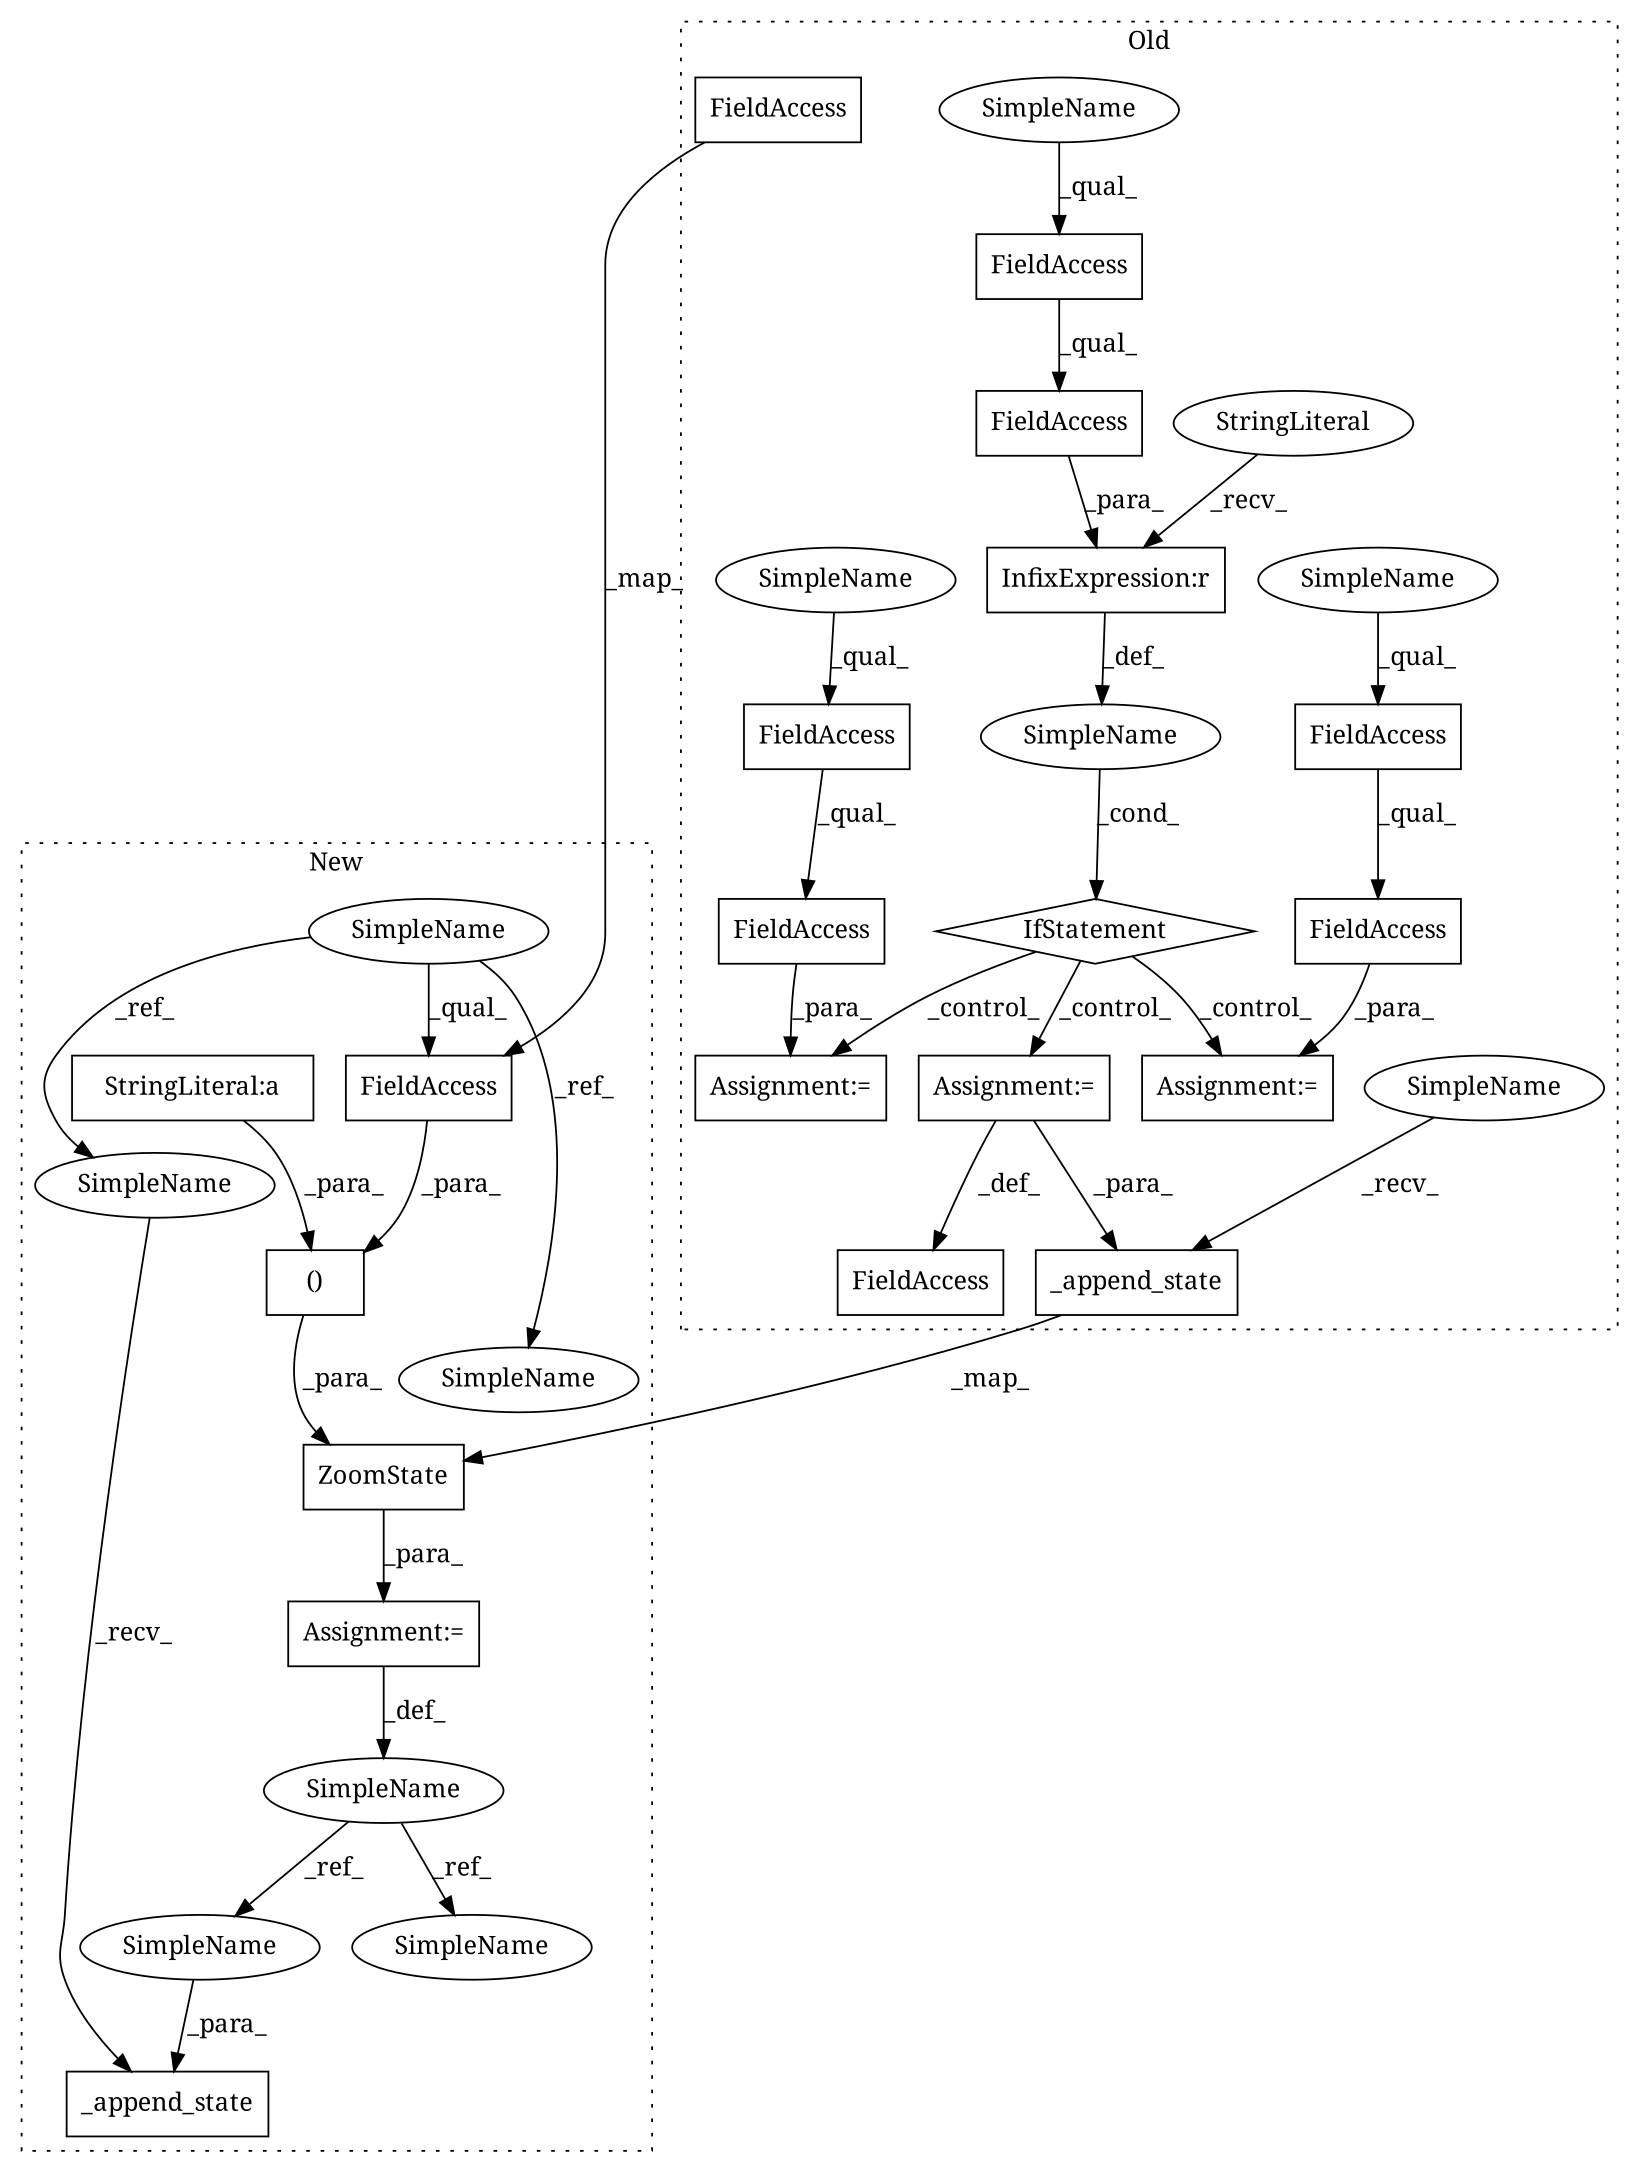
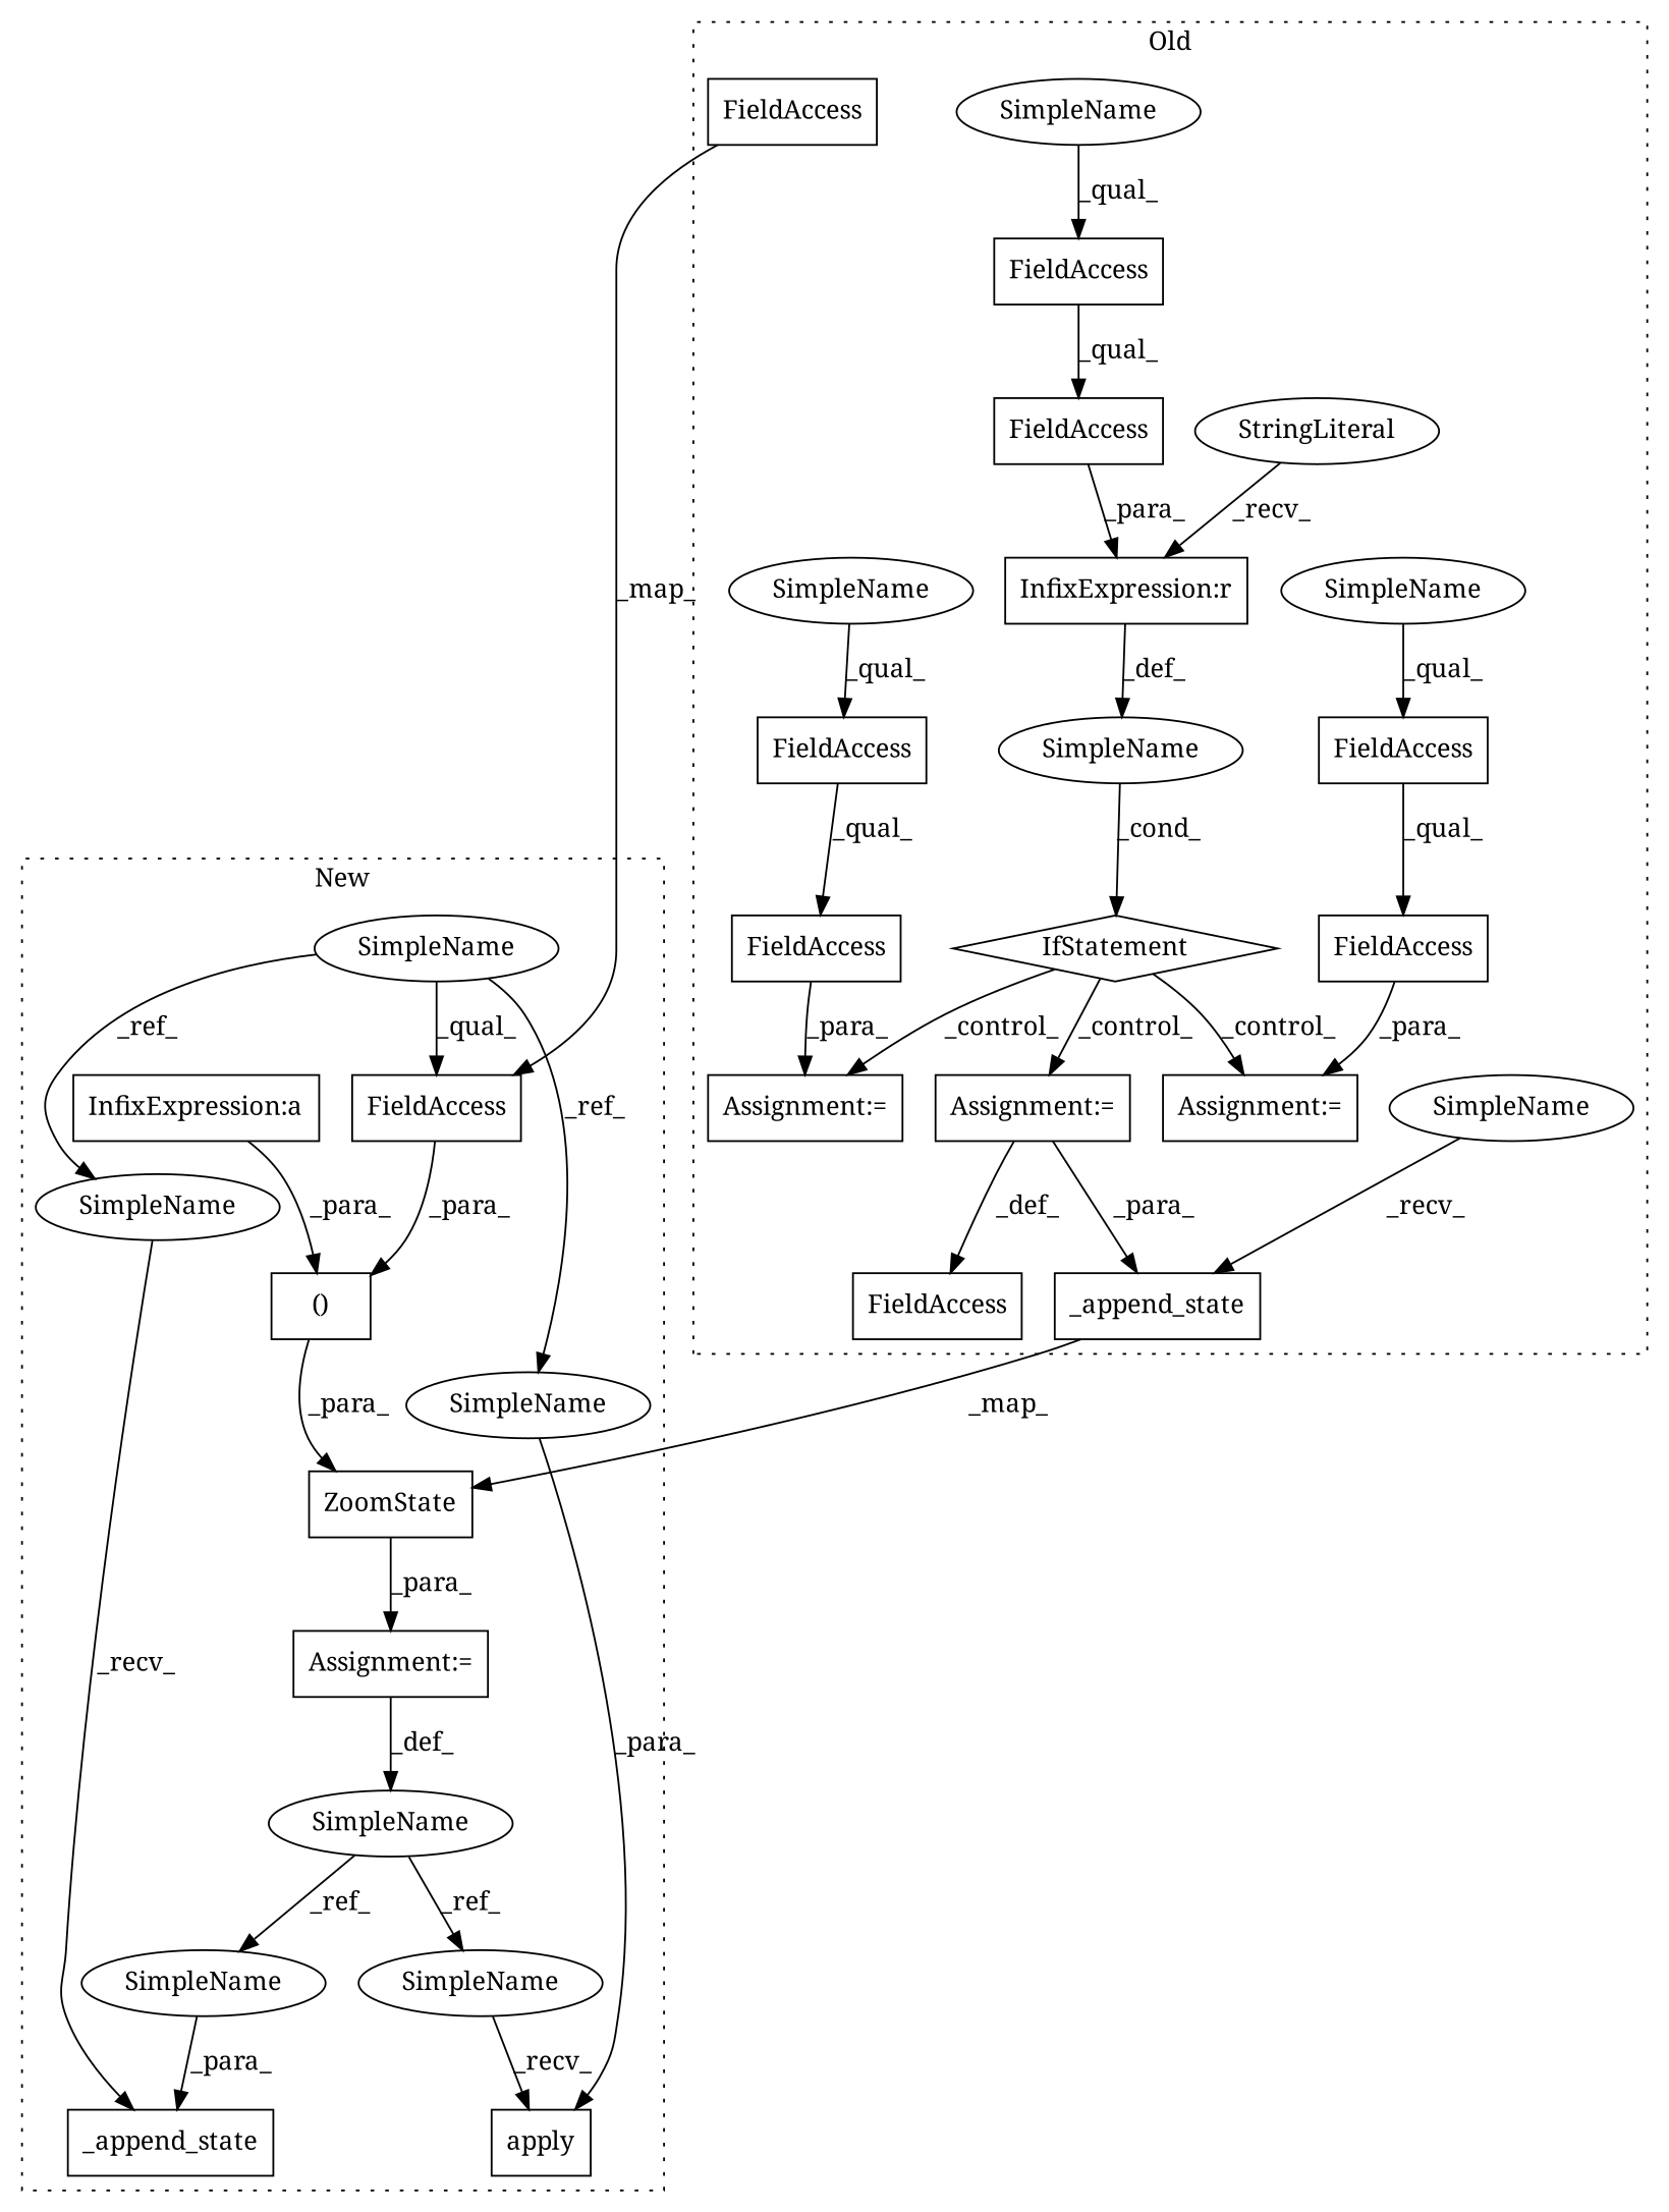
  digraph {
    fontname="Noto Serif"
    node [a=42 fontname="Noto Serif" l=4 s=2812 shape=box]
    edge [fontname="Noto Serif"]
    n1 [a=25 l="4,2" label=IfStatement s="2808,2845" shape=diamond]
    n2 [a=7 l=1 label="Assignment:=" s=2995]
    n3 [label=SimpleName shape=ellipse l="" s=""]
    n4 [a=27 label="InfixExpression:r" s=2838]
    n5 [a=7 l=1 label="Assignment:=" s=2861]
    n6 [a=22 l=26 label=FieldAccess]
    n7 [a=45 l=3 label=StringLiteral s=2842 shape=ellipse]
    n8 [a=7 l=2 label="Assignment:=" s=3093]
    n9 [a=22 l=27 label=FieldAccess s=2862]
    n10 [a=32 l="19,2" label=_append_state s="3118,3186"]
    n11 [a=22 l=14 label=FieldAccess s=2862]
    n12 [a=22 l=14 label=FieldAccess s=2996]
    n13 [a=22 l=27 label=FieldAccess s=2996]
    n14 [a=22 l=14 label=FieldAccess]
    n15 [a=22 l=18 label=FieldAccess s=3075]
    n16 [a=22 l=18 label=FieldAccess s=3075]
    n17 [label=SimpleName s=3113 shape=ellipse]
    n18 [label=SimpleName shape=ellipse]
    n19 [label=SimpleName s=2862 shape=ellipse]
    n20 [label=SimpleName s=2996 shape=ellipse]
    n21 [a=106 l=47 label="()" s=4176]
    n22 [a=32 l="15,2" label=ZoomState s="4105,4223"]
-   n23 [a=27 l=3 label="StringLiteral:a" s=4078]
+   n23 [a=27 l=3 label="InfixExpression:a" s=4078]
+   n24 [a=32 l="6,1" label=apply s="4242,4252"]
    n25 [label=SimpleName s=3901 shape=ellipse]
    n26 [a=32 l="14,1" label=_append_state s="4264,4288"]
    n27 [l=10 label=SimpleName s=4094 shape=ellipse]
    n28 [a=7 l=1 label="Assignment:=" s=4104]
    n29 [a=22 l=18 label=FieldAccess s=4205]
    n30 [l=10 label=SimpleName s=4278 shape=ellipse]
    n31 [l=10 label=SimpleName s=4231 shape=ellipse]
    n32 [label=SimpleName s=4248 shape=ellipse]
    n33 [label=SimpleName s=4259 shape=ellipse]
    subgraph cluster_1 {
      label=Old
      style=dotted
      n1
      n2
      n3
      n4
      n5
      n6
      n7
      n8
      n9
      n10
      n11
      n12
      n13
      n14
      n15
      n16
      n17
      n18
      n19
      n20
    }
    subgraph cluster_2 {
      label=New
      style=dotted
      n21
      n22
      n23
+     n24
      n25
      n26
      n27
      n28
      n29
      n30
      n31
      n32
      n33
    }
    n1 -> n2 [label=_control_]
    n1 -> n5 [label=_control_]
    n1 -> n8 [label=_control_]
    n3 -> n1 [label=_cond_]
    n4 -> n3 [label=_def_]
    n6 -> n4 [label=_para_]
    n7 -> n4 [label=_recv_]
    n8 -> n10 [label=_para_]
    n8 -> n15 [label=_def_]
    n9 -> n5 [label=_para_]
    n10 -> n22 [label=_map_]
    n11 -> n9 [label=_qual_]
    n12 -> n13 [label=_qual_]
    n13 -> n2 [label=_para_]
    n14 -> n6 [label=_qual_]
    n16 -> n29 [label=_map_]
    n17 -> n10 [label=_recv_]
    n18 -> n14 [label=_qual_]
    n19 -> n11 [label=_qual_]
    n20 -> n12 [label=_qual_]
    n21 -> n22 [label=_para_]
    n22 -> n28 [label=_para_]
    n23 -> n21 [label=_para_]
    n25 -> n29 [label=_qual_]
    n25 -> n32 [label=_ref_]
    n25 -> n33 [label=_ref_]
    n27 -> n30 [label=_ref_]
    n27 -> n31 [label=_ref_]
    n28 -> n27 [label=_def_]
    n29 -> n21 [label=_para_]
    n30 -> n26 [label=_para_]
+   n31 -> n24 [label=_recv_]
+   n32 -> n24 [label=_para_]
    n33 -> n26 [label=_recv_]
  }
